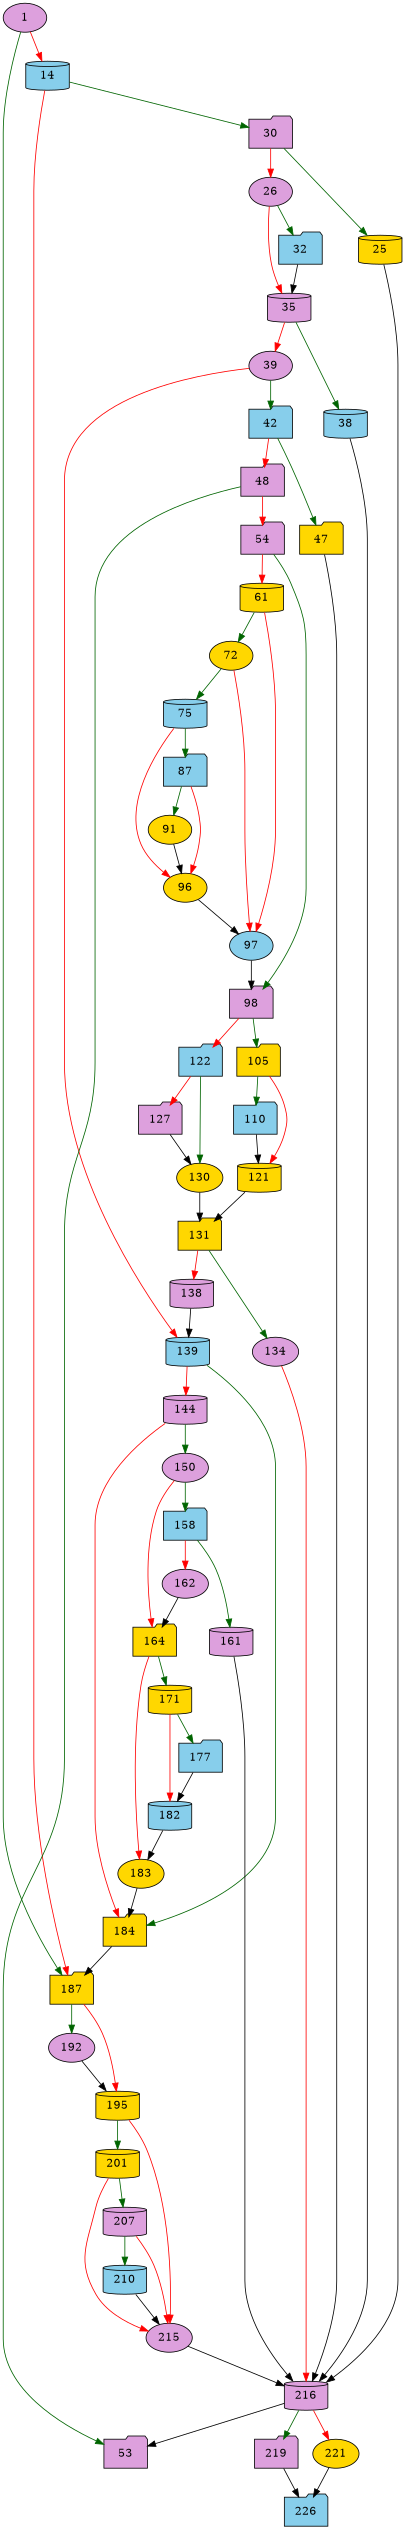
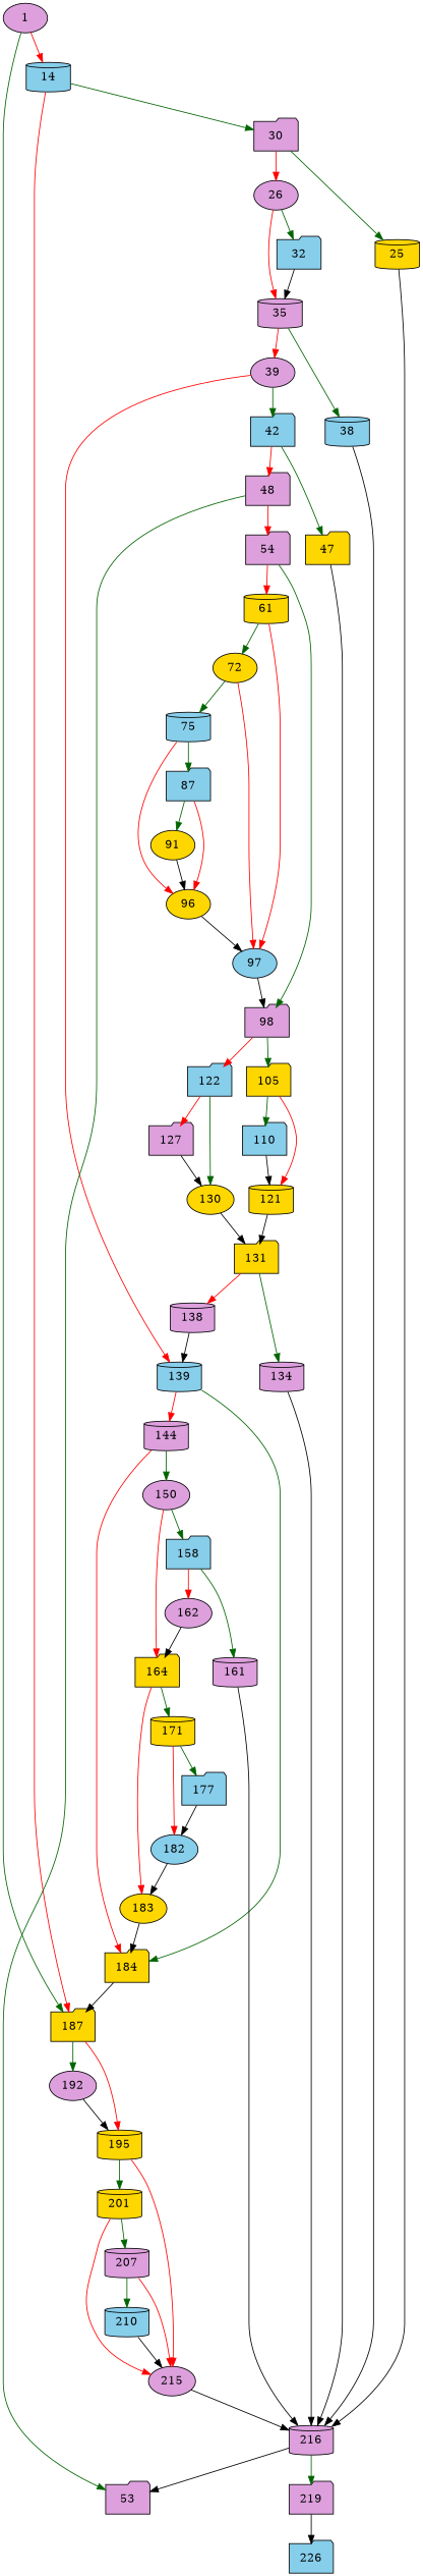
  strict digraph {
    node [fillcolor=plum shape=folder style=filled]
    edge [color=darkgreen cond=true]
    1 [entry=true shape=ellipse]
    187 [fillcolor=gold]
    14 [fillcolor=skyblue shape=cylinder]
    192 [shape=ellipse]
    195 [fillcolor=gold shape=cylinder]
    n6 [label=30]
    201 [fillcolor=gold shape=cylinder]
    215 [shape=ellipse]
    25 [fillcolor=gold shape=cylinder]
    26 [shape=ellipse]
    216 [shape=cylinder]
    32 [fillcolor=skyblue]
    35 [shape=cylinder]
    219
-   221 [fillcolor=gold shape=ellipse]
    53
    38 [fillcolor=skyblue shape=cylinder]
    39 [shape=ellipse]
    226 [fillcolor=skyblue]
    42 [fillcolor=skyblue]
    139 [fillcolor=skyblue shape=cylinder]
    47 [fillcolor=gold]
    48
    184 [fillcolor=gold]
    144 [shape=cylinder]
    54
    150 [shape=ellipse]
    98
    61 [fillcolor=gold shape=cylinder]
    105 [fillcolor=gold]
    122 [fillcolor=skyblue]
    72 [fillcolor=gold shape=ellipse]
    97 [fillcolor=skyblue shape=ellipse]
    110 [fillcolor=skyblue]
    121 [fillcolor=gold shape=cylinder]
    130 [fillcolor=gold shape=ellipse]
    127
    75 [fillcolor=skyblue shape=cylinder]
    87 [fillcolor=skyblue]
    96 [fillcolor=gold shape=ellipse]
    91 [fillcolor=gold shape=ellipse]
    131 [fillcolor=gold]
-   134 [shape=ellipse]
+   134 [shape=cylinder]
    138 [shape=cylinder]
    158 [fillcolor=skyblue]
    164 [fillcolor=gold]
    161 [shape=cylinder]
    162 [shape=ellipse]
    171 [fillcolor=gold shape=cylinder]
    183 [fillcolor=gold shape=ellipse]
    177 [fillcolor=skyblue]
-   182 [fillcolor=skyblue shape=cylinder]
+   182 [fillcolor=skyblue shape=ellipse]
    207 [shape=cylinder]
    210 [fillcolor=skyblue shape=cylinder]
    1 -> 187
    1 -> 14 [color=red cond=false]
    187 -> 192
    187 -> 195 [color=red cond=false]
    14 -> 187 [color=red cond=false]
    14 -> n6
    192 -> 195 [color="" cond=""]
    195 -> 201
    195 -> 215 [color=red cond=false]
    n6 -> 25
    n6 -> 26 [color=red cond=false]
    201 -> 215 [color=red cond=false]
    201 -> 207
    215 -> 216 [color="" cond=""]
    25 -> 216 [color="" cond=""]
    26 -> 32
    26 -> 35 [color=red cond=false]
    216 -> 219
-   216 -> 221 [color=red cond=false]
    216 -> 53 [color="" cond=""]
    32 -> 35 [color="" cond=""]
    35 -> 38
    35 -> 39 [color=red cond=false]
    219 -> 226 [color="" cond=""]
-   221 -> 226 [color="" cond=""]
    38 -> 216 [color="" cond=""]
    39 -> 42
    39 -> 139 [color=red cond=false]
    42 -> 47
    42 -> 48 [color=red cond=false]
    139 -> 184
    139 -> 144 [color=red cond=false]
    47 -> 216 [color="" cond=""]
    48 -> 53
    48 -> 54 [color=red cond=false]
    184 -> 187 [color="" cond=""]
    144 -> 184 [color=red cond=false]
    144 -> 150
    54 -> 98
    54 -> 61 [color=red cond=false]
    150 -> 158
    150 -> 164 [color=red cond=false]
    98 -> 105
    98 -> 122 [color=red cond=false]
    61 -> 72
    61 -> 97 [color=red cond=false]
    105 -> 110
    105 -> 121 [color=red cond=false]
    122 -> 130
    122 -> 127 [color=red cond=false]
    72 -> 97 [color=red cond=false]
    72 -> 75
    97 -> 98 [color="" cond=""]
    110 -> 121 [color="" cond=""]
    121 -> 131 [color="" cond=""]
    130 -> 131 [color="" cond=""]
    127 -> 130 [color="" cond=""]
    75 -> 87
    75 -> 96 [color=red cond=false]
    87 -> 96 [color=red cond=false]
    87 -> 91
    96 -> 97 [color="" cond=""]
    91 -> 96 [color="" cond=""]
    131 -> 134
    131 -> 138 [color=red cond=false]
-   134 -> 216 [color=red cond=""]
+   134 -> 216 [color="" cond=""]
    138 -> 139 [color="" cond=""]
    158 -> 161
    158 -> 162 [color=red cond=false]
    164 -> 171
    164 -> 183 [color=red cond=false]
    161 -> 216 [color="" cond=""]
    162 -> 164 [color="" cond=""]
    171 -> 177
    171 -> 182 [color=red cond=false]
    183 -> 184 [color="" cond=""]
    177 -> 182 [color="" cond=""]
    182 -> 183 [color="" cond=""]
    207 -> 215 [color=red cond=false]
    207 -> 210
    210 -> 215 [color="" cond=""]
  }
